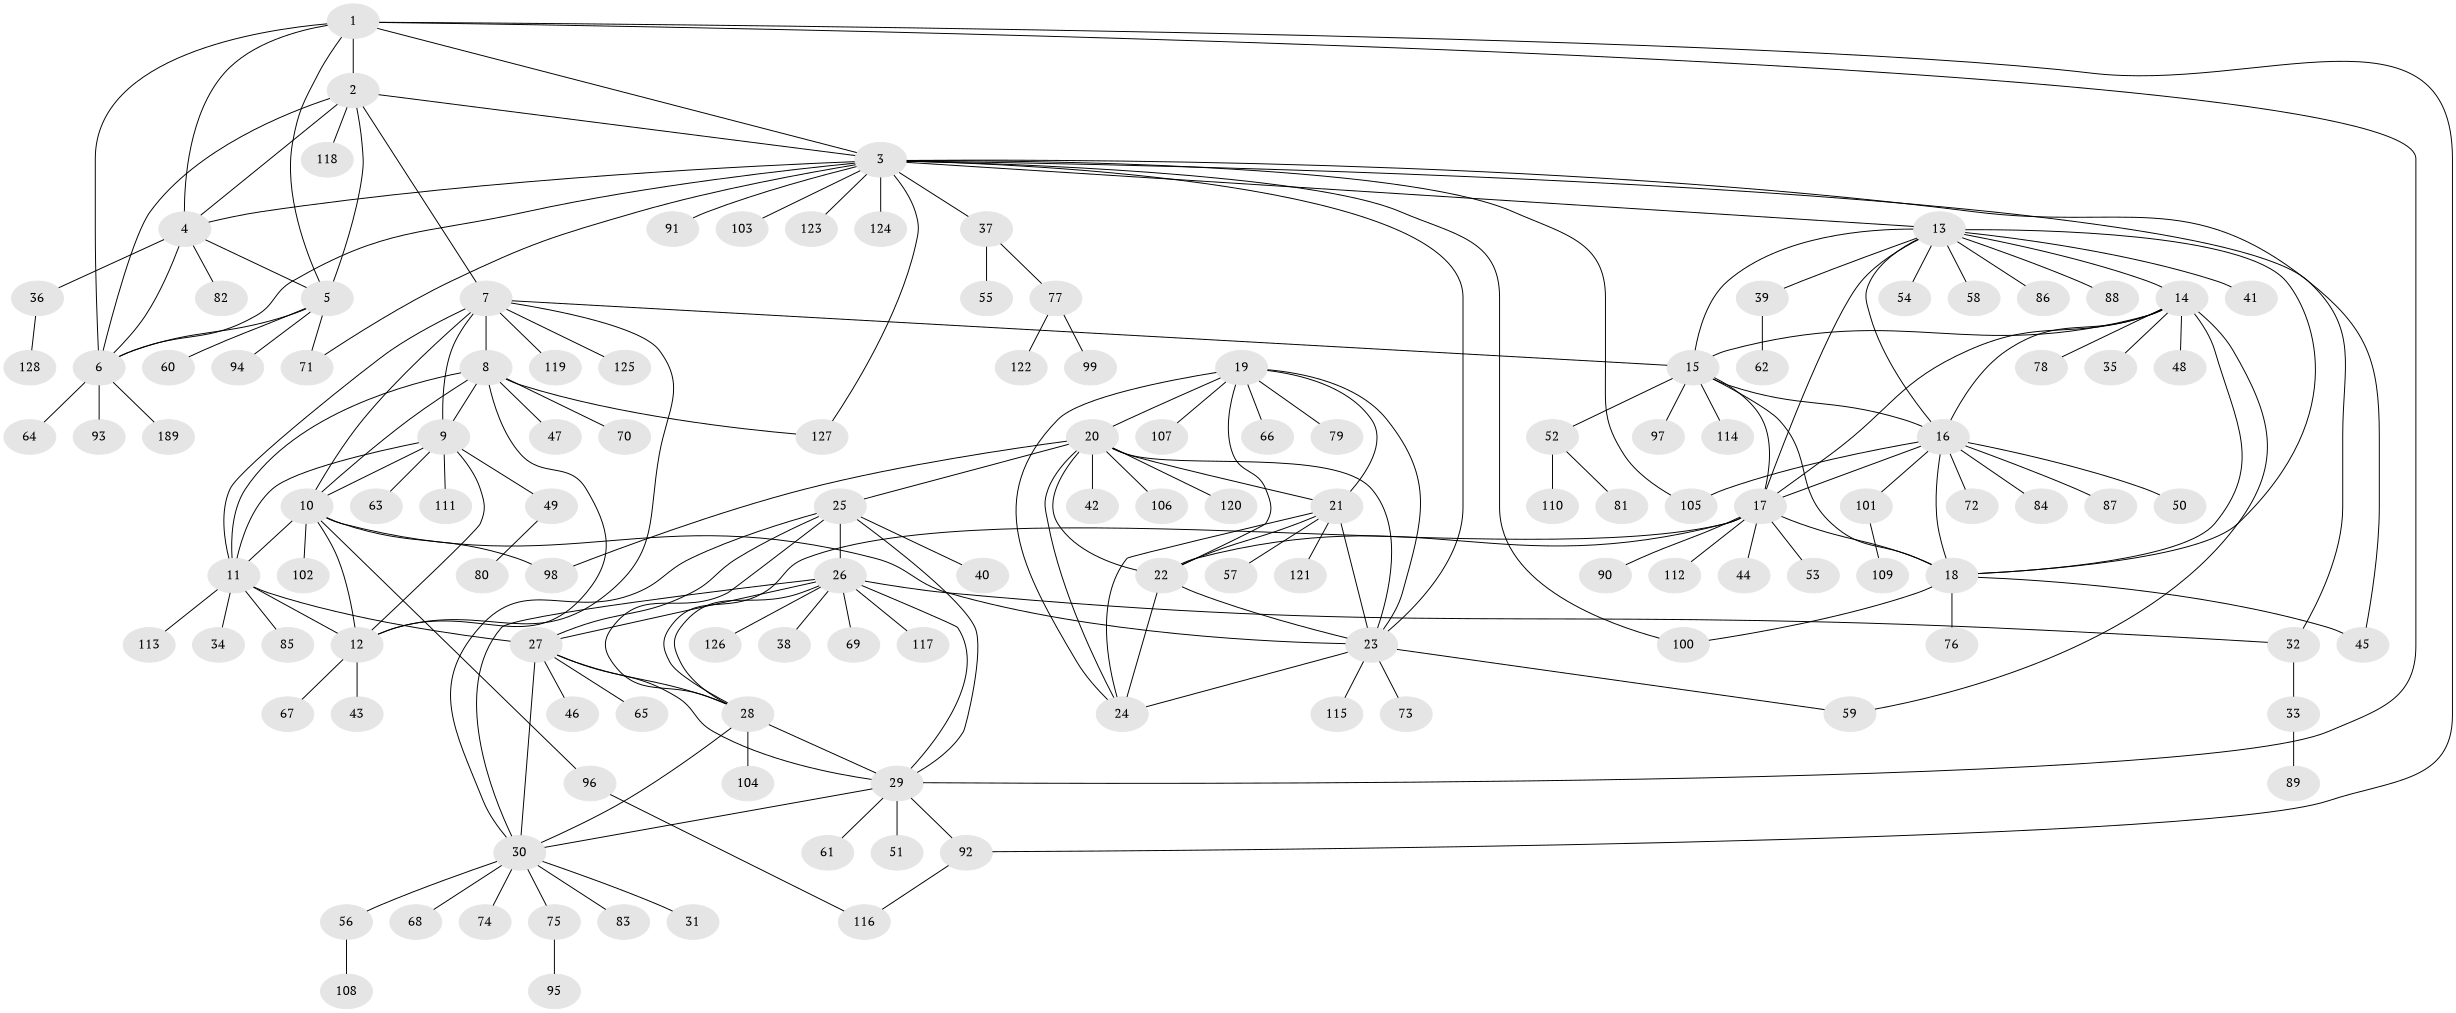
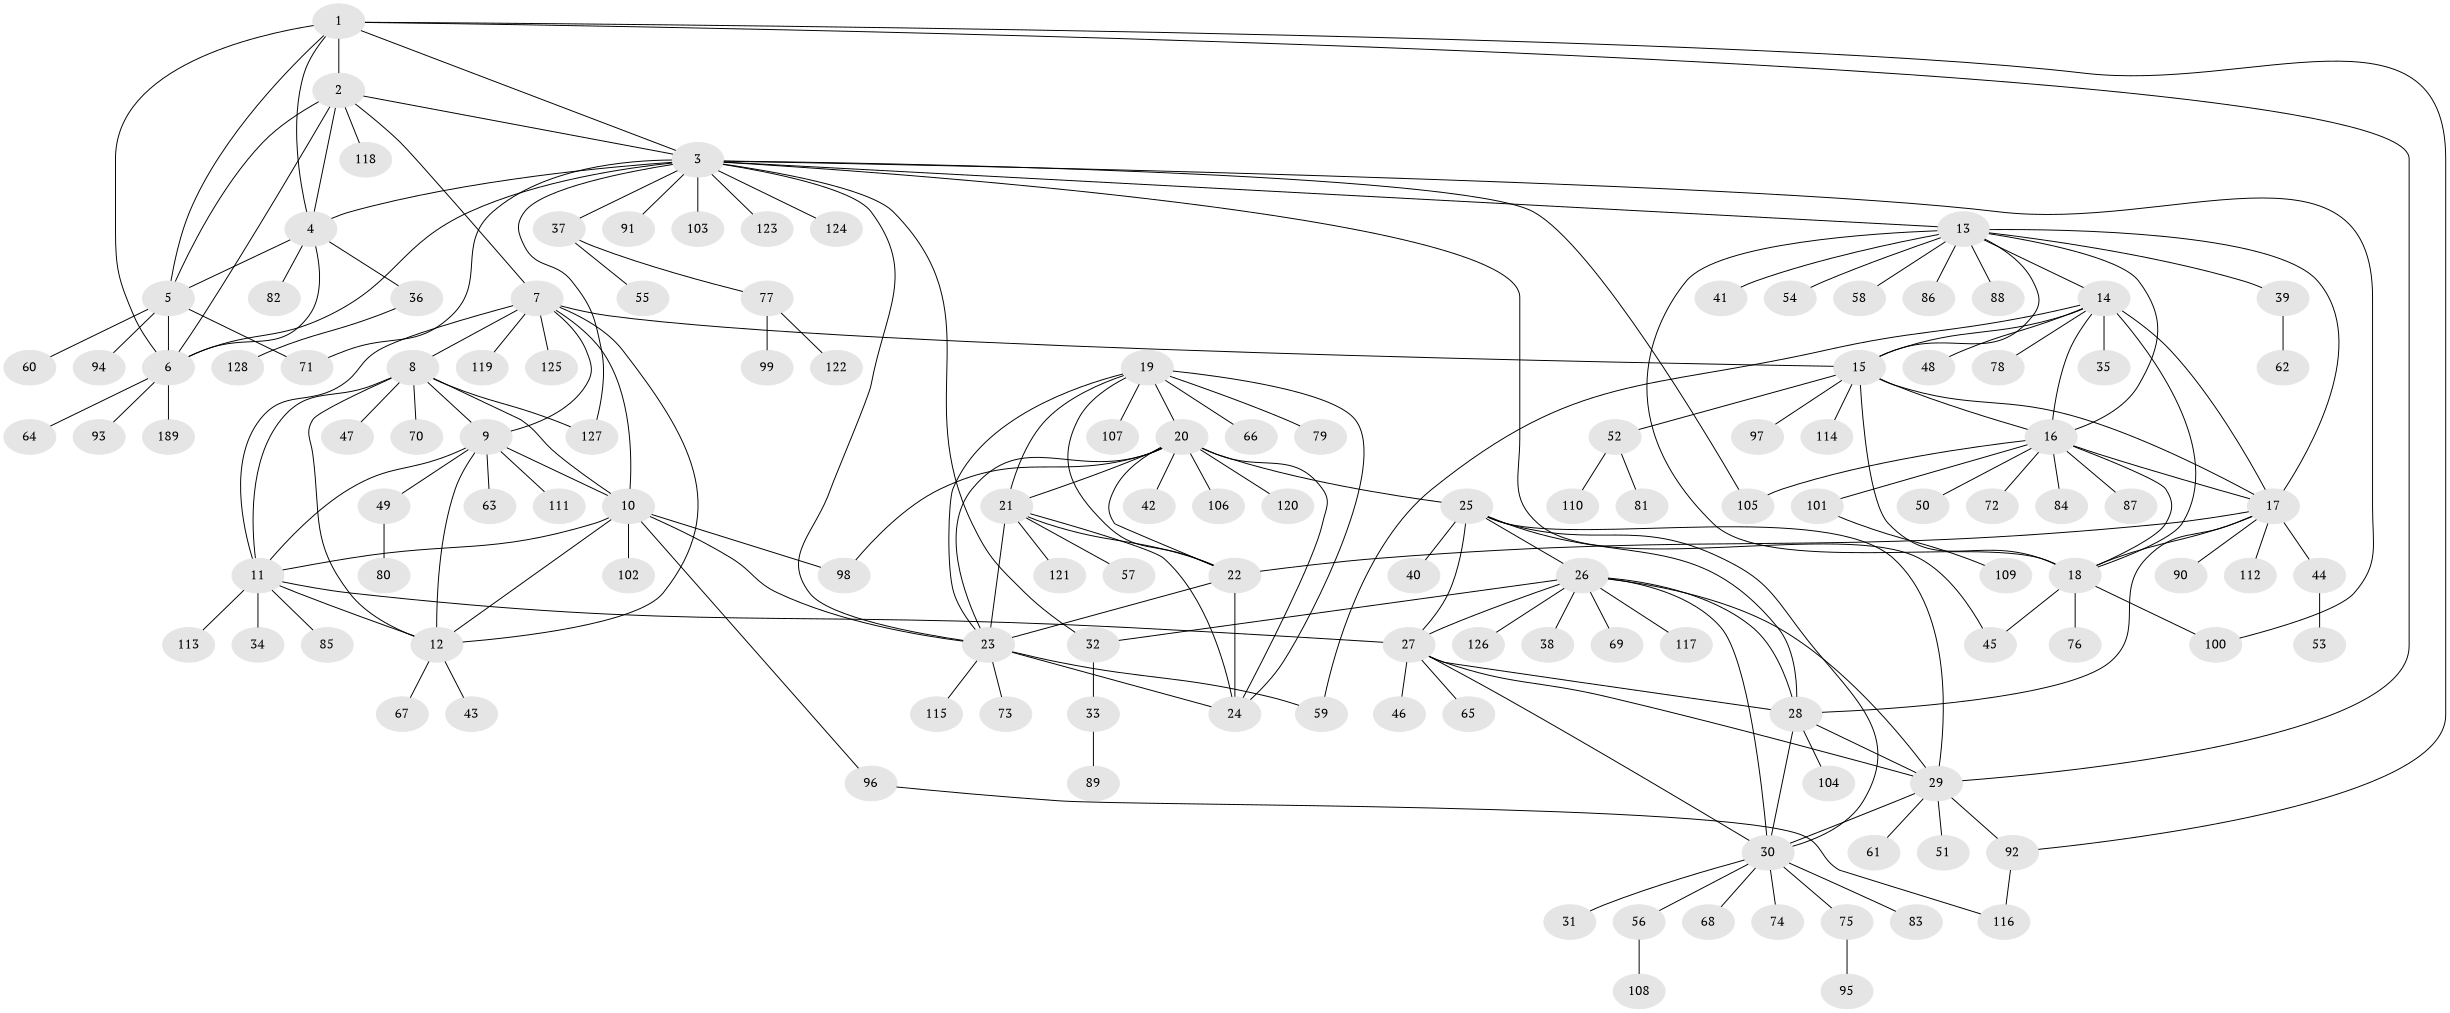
  graph {
    fontname="PT Serif"
    node [color=gray90 fontname="PT Serif" style=filled]
    edge [fontname="PT Serif"]
    1
    2
    3
    4
    5
    6
    29
    92
    7
    118
    13
    23
    32
    37
    45
    91
    100
    103
    105
    123
    124
    127
    71
    36
    82
    60
    94
    64
    93
    n30 [label=189]
    30
    51
    61
    116
    8
    9
    10
    11
    12
    15
    119
    125
    14
    16
    17
    18
    39
    41
    54
    58
    86
    88
    59
    24
    73
    115
    33
    55
    77
    128
    47
    70
    49
    63
    111
    96
    98
    102
    27
    34
    85
    113
    43
    67
    52
    97
    114
    80
    28
    46
    65
    35
    48
    78
    50
    72
    84
    87
    101
    22
    44
    53
    90
    112
    76
    62
    81
    110
    109
    104
    19
    20
    21
    66
    79
    107
    25
    42
    106
    120
    57
    121
    26
    40
    38
    69
    117
    126
    31
    56
    68
    74
    75
    83
    108
    95
    89
    99
    122
    1 -- 2
    1 -- 3
    1 -- 4
    1 -- 5
    1 -- 6
    1 -- 29
    1 -- 92
    2 -- 3
    2 -- 4
    2 -- 5
    2 -- 6
    2 -- 7
    2 -- 118
    3 -- 4
    3 -- 6
    3 -- 13
    3 -- 23
    3 -- 32
    3 -- 37
    3 -- 45
    3 -- 91
    3 -- 100
    3 -- 103
    3 -- 105
    3 -- 123
    3 -- 124
    3 -- 127
    3 -- 71
    4 -- 5
    4 -- 6
    4 -- 36
    4 -- 82
    5 -- 6
    5 -- 71
    5 -- 60
    5 -- 94
    6 -- 64
    6 -- 93
    6 -- n30
    29 -- 92
    29 -- 30
    29 -- 51
    29 -- 61
    92 -- 116
    7 -- 8
    7 -- 9
    7 -- 10
    7 -- 11
    7 -- 12
    7 -- 15
    7 -- 119
    7 -- 125
    13 -- 15
    13 -- 14
    13 -- 16
    13 -- 17
    13 -- 18
    13 -- 39
    13 -- 41
    13 -- 54
    13 -- 58
    13 -- 86
    13 -- 88
    23 -- 59
    23 -- 24
    23 -- 73
    23 -- 115
    32 -- 33
    37 -- 55
    37 -- 77
    36 -- 128
    30 -- 31
    30 -- 56
    30 -- 68
    30 -- 74
    30 -- 75
    30 -- 83
    8 -- 127
    8 -- 9
    8 -- 10
    8 -- 11
    8 -- 12
    8 -- 47
    8 -- 70
    9 -- 10
    9 -- 11
    9 -- 12
    9 -- 49
    9 -- 63
    9 -- 111
    10 -- 23
    10 -- 11
    10 -- 12
    10 -- 96
    10 -- 98
    10 -- 102
    11 -- 12
    11 -- 27
    11 -- 34
    11 -- 85
    11 -- 113
    12 -- 43
    12 -- 67
    15 -- 16
    15 -- 17
    15 -- 18
    15 -- 52
    15 -- 97
    15 -- 114
    14 -- 15
    14 -- 16
    14 -- 17
    14 -- 18
    14 -- 59
    14 -- 35
    14 -- 48
    14 -- 78
    16 -- 105
    16 -- 17
    16 -- 18
    16 -- 50
    16 -- 72
    16 -- 84
    16 -- 87
    16 -- 101
    17 -- 18
    17 -- 28
    17 -- 22
    17 -- 44
-   17 -- 53
+   44 -- 53
    17 -- 90
    17 -- 112
    18 -- 45
    18 -- 100
    18 -- 76
    39 -- 62
    33 -- 89
    77 -- 99
    77 -- 122
    49 -- 80
    96 -- 116
    27 -- 29
    27 -- 30
    27 -- 28
    27 -- 46
    27 -- 65
    52 -- 81
    52 -- 110
    28 -- 29
    28 -- 30
    28 -- 104
    101 -- 109
    22 -- 23
    22 -- 24
    19 -- 23
    19 -- 24
    19 -- 22
    19 -- 20
    19 -- 21
    19 -- 66
    19 -- 79
    19 -- 107
    20 -- 23
    20 -- 24
    20 -- 98
    20 -- 22
    20 -- 21
    20 -- 25
    20 -- 42
    20 -- 106
    20 -- 120
    21 -- 23
    21 -- 24
    21 -- 22
    21 -- 57
    21 -- 121
    25 -- 29
    25 -- 30
    25 -- 27
    25 -- 28
    25 -- 26
    25 -- 40
    26 -- 29
    26 -- 32
    26 -- 30
    26 -- 27
    26 -- 28
    26 -- 38
    26 -- 69
    26 -- 117
    26 -- 126
    56 -- 108
    75 -- 95
  }
